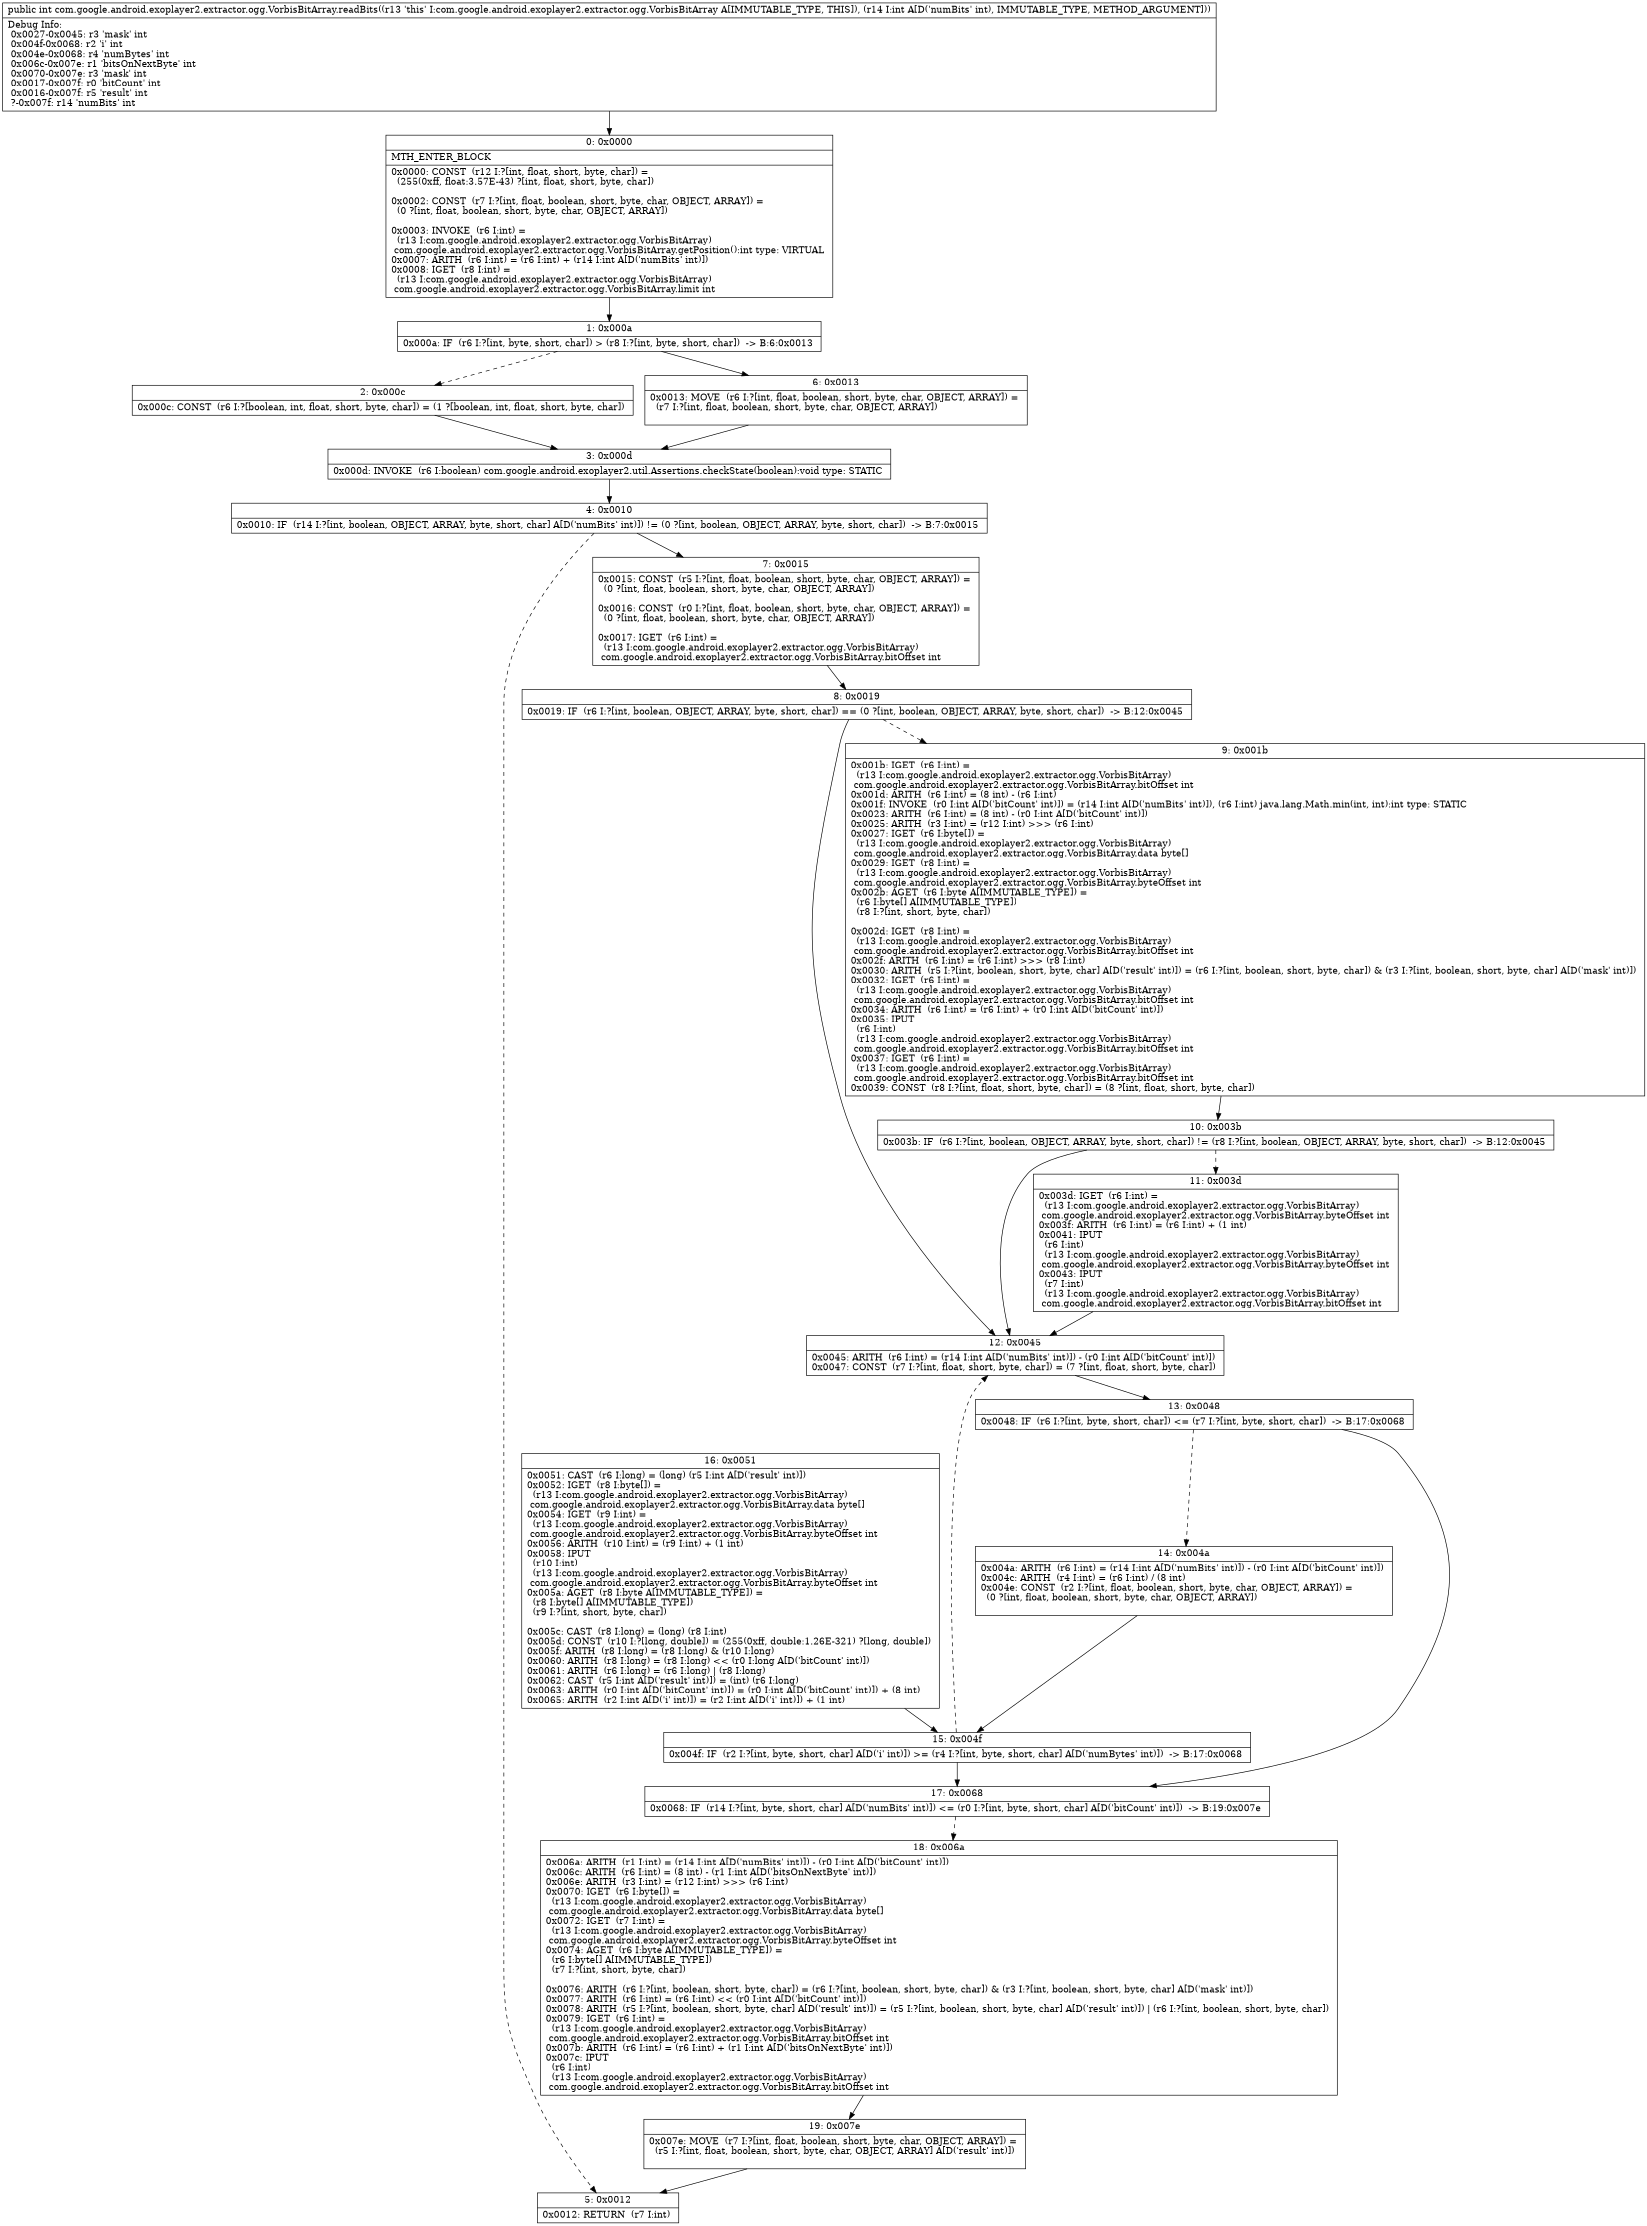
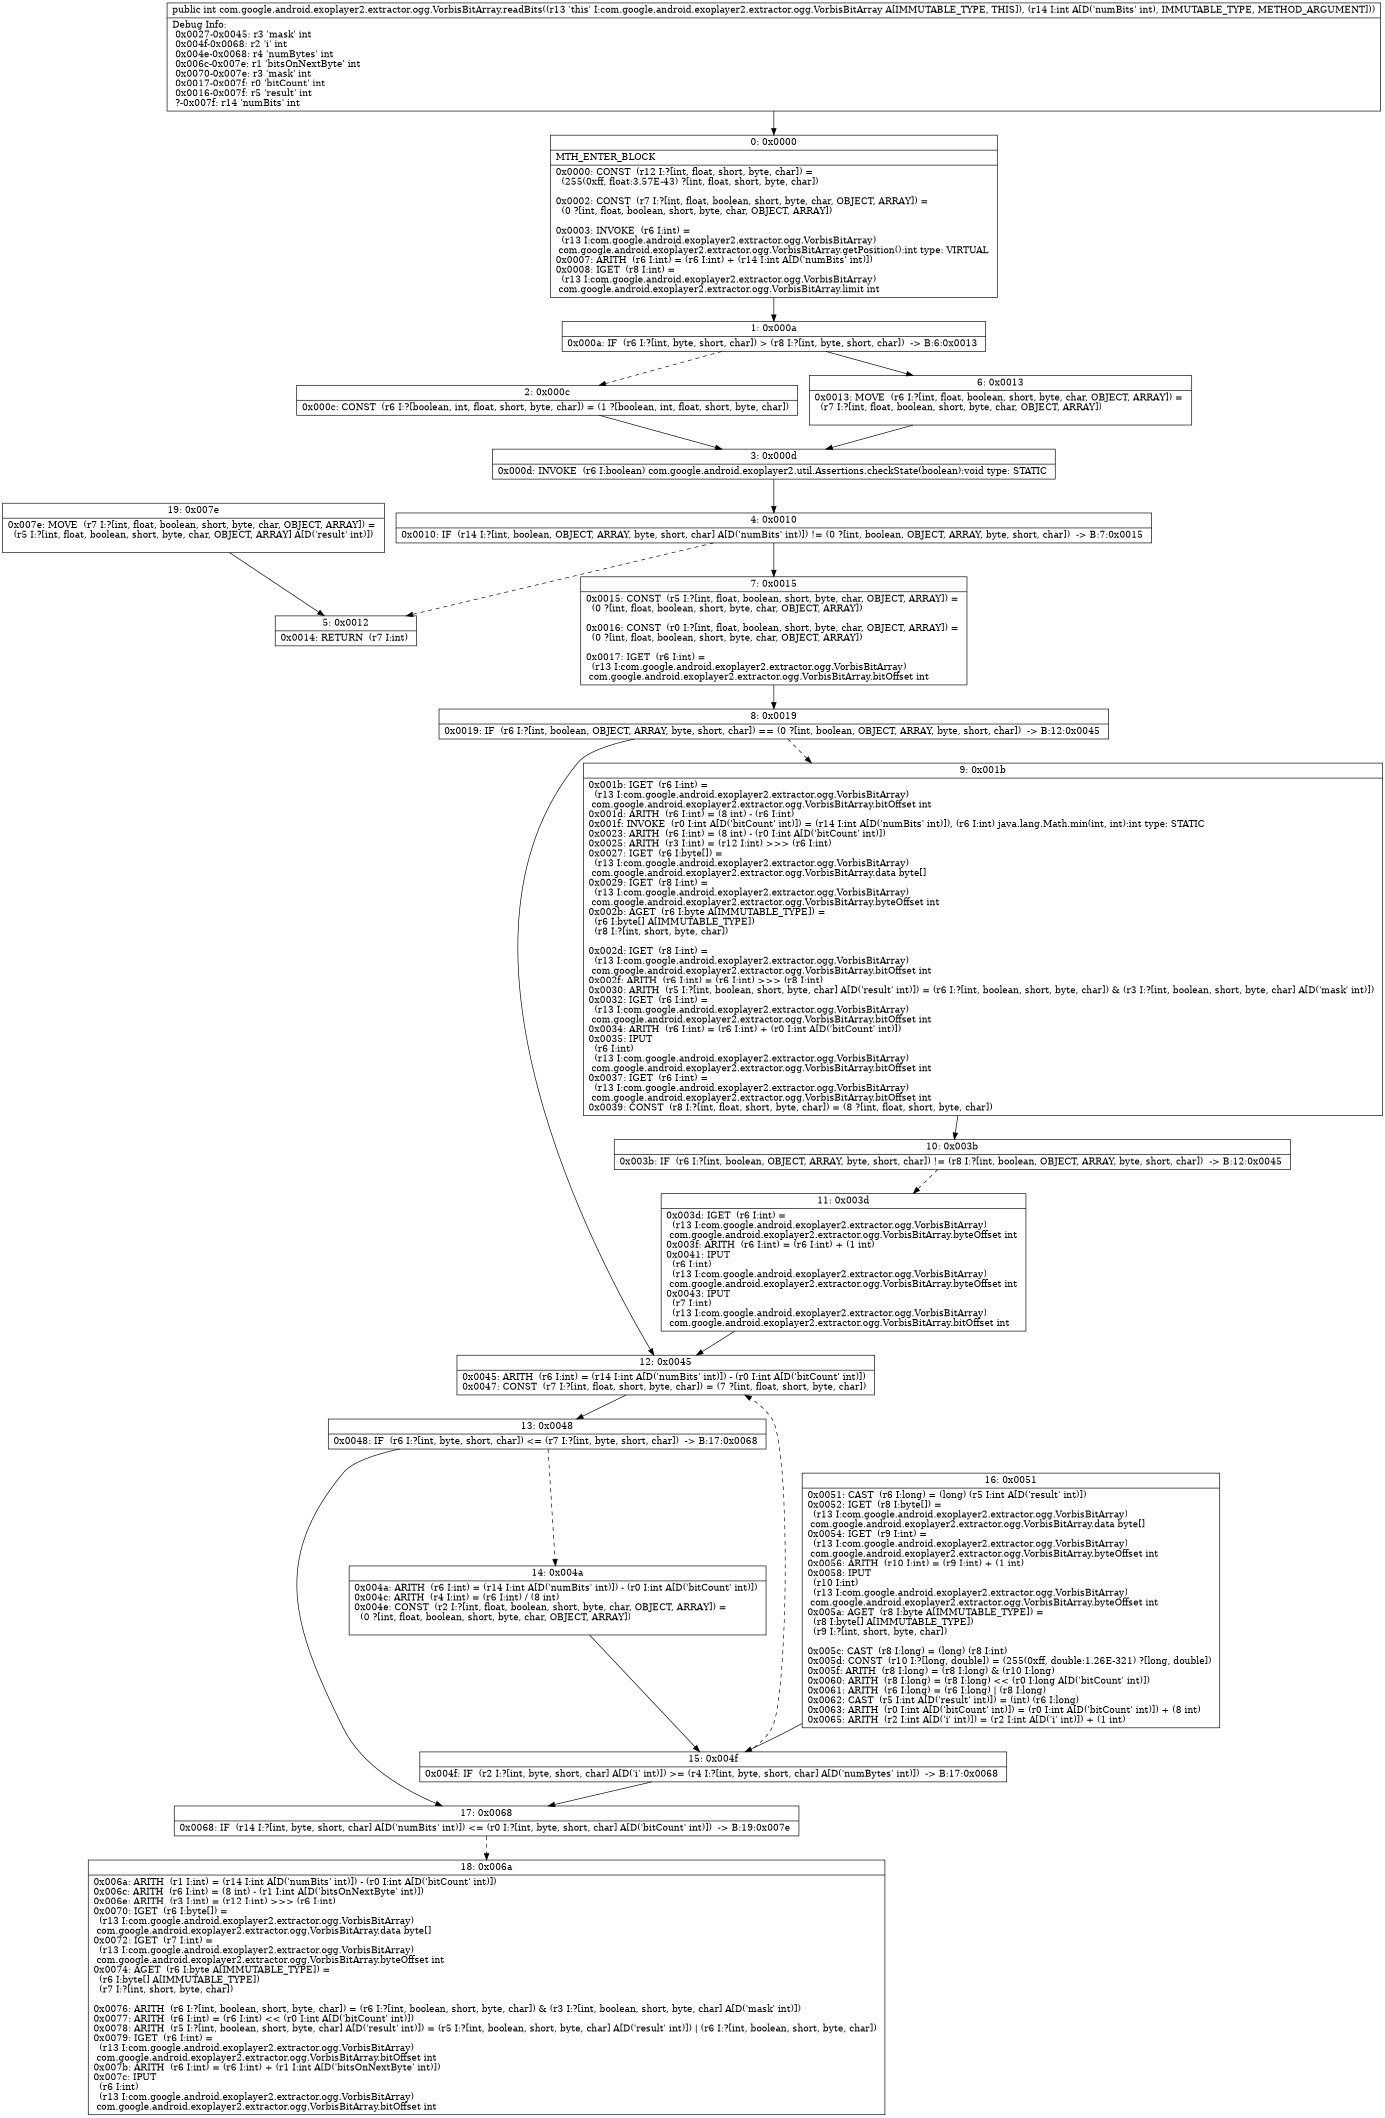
  digraph {
    node [shape=record]
    n1 [label="{0\:\ 0x0000|MTH_ENTER_BLOCK\l|0x0000: CONST  (r12 I:?[int, float, short, byte, char]) = \l  (255(0xff, float:3.57E\-43) ?[int, float, short, byte, char])\l \l0x0002: CONST  (r7 I:?[int, float, boolean, short, byte, char, OBJECT, ARRAY]) = \l  (0 ?[int, float, boolean, short, byte, char, OBJECT, ARRAY])\l \l0x0003: INVOKE  (r6 I:int) = \l  (r13 I:com.google.android.exoplayer2.extractor.ogg.VorbisBitArray)\l com.google.android.exoplayer2.extractor.ogg.VorbisBitArray.getPosition():int type: VIRTUAL \l0x0007: ARITH  (r6 I:int) = (r6 I:int) + (r14 I:int A[D('numBits' int)]) \l0x0008: IGET  (r8 I:int) = \l  (r13 I:com.google.android.exoplayer2.extractor.ogg.VorbisBitArray)\l com.google.android.exoplayer2.extractor.ogg.VorbisBitArray.limit int \l}"]
    n2 [label="{1\:\ 0x000a|0x000a: IF  (r6 I:?[int, byte, short, char]) \> (r8 I:?[int, byte, short, char])  \-\> B:6:0x0013 \l}"]
    n3 [label="{2\:\ 0x000c|0x000c: CONST  (r6 I:?[boolean, int, float, short, byte, char]) = (1 ?[boolean, int, float, short, byte, char]) \l}"]
    n4 [label="{6\:\ 0x0013|0x0013: MOVE  (r6 I:?[int, float, boolean, short, byte, char, OBJECT, ARRAY]) = \l  (r7 I:?[int, float, boolean, short, byte, char, OBJECT, ARRAY])\l \l}"]
    n5 [label="{3\:\ 0x000d|0x000d: INVOKE  (r6 I:boolean) com.google.android.exoplayer2.util.Assertions.checkState(boolean):void type: STATIC \l}"]
    n6 [label="{4\:\ 0x0010|0x0010: IF  (r14 I:?[int, boolean, OBJECT, ARRAY, byte, short, char] A[D('numBits' int)]) != (0 ?[int, boolean, OBJECT, ARRAY, byte, short, char])  \-\> B:7:0x0015 \l}"]
-   n7 [label="{5\:\ 0x0012|0x0012: RETURN  (r7 I:int) \l}"]
+   n7 [label="{5\:\ 0x0012|0x0014: RETURN  (r7 I:int) \l}"]
    n8 [label="{7\:\ 0x0015|0x0015: CONST  (r5 I:?[int, float, boolean, short, byte, char, OBJECT, ARRAY]) = \l  (0 ?[int, float, boolean, short, byte, char, OBJECT, ARRAY])\l \l0x0016: CONST  (r0 I:?[int, float, boolean, short, byte, char, OBJECT, ARRAY]) = \l  (0 ?[int, float, boolean, short, byte, char, OBJECT, ARRAY])\l \l0x0017: IGET  (r6 I:int) = \l  (r13 I:com.google.android.exoplayer2.extractor.ogg.VorbisBitArray)\l com.google.android.exoplayer2.extractor.ogg.VorbisBitArray.bitOffset int \l}"]
    n9 [label="{8\:\ 0x0019|0x0019: IF  (r6 I:?[int, boolean, OBJECT, ARRAY, byte, short, char]) == (0 ?[int, boolean, OBJECT, ARRAY, byte, short, char])  \-\> B:12:0x0045 \l}"]
    n10 [label="{9\:\ 0x001b|0x001b: IGET  (r6 I:int) = \l  (r13 I:com.google.android.exoplayer2.extractor.ogg.VorbisBitArray)\l com.google.android.exoplayer2.extractor.ogg.VorbisBitArray.bitOffset int \l0x001d: ARITH  (r6 I:int) = (8 int) \- (r6 I:int) \l0x001f: INVOKE  (r0 I:int A[D('bitCount' int)]) = (r14 I:int A[D('numBits' int)]), (r6 I:int) java.lang.Math.min(int, int):int type: STATIC \l0x0023: ARITH  (r6 I:int) = (8 int) \- (r0 I:int A[D('bitCount' int)]) \l0x0025: ARITH  (r3 I:int) = (r12 I:int) \>\>\> (r6 I:int) \l0x0027: IGET  (r6 I:byte[]) = \l  (r13 I:com.google.android.exoplayer2.extractor.ogg.VorbisBitArray)\l com.google.android.exoplayer2.extractor.ogg.VorbisBitArray.data byte[] \l0x0029: IGET  (r8 I:int) = \l  (r13 I:com.google.android.exoplayer2.extractor.ogg.VorbisBitArray)\l com.google.android.exoplayer2.extractor.ogg.VorbisBitArray.byteOffset int \l0x002b: AGET  (r6 I:byte A[IMMUTABLE_TYPE]) = \l  (r6 I:byte[] A[IMMUTABLE_TYPE])\l  (r8 I:?[int, short, byte, char])\l \l0x002d: IGET  (r8 I:int) = \l  (r13 I:com.google.android.exoplayer2.extractor.ogg.VorbisBitArray)\l com.google.android.exoplayer2.extractor.ogg.VorbisBitArray.bitOffset int \l0x002f: ARITH  (r6 I:int) = (r6 I:int) \>\>\> (r8 I:int) \l0x0030: ARITH  (r5 I:?[int, boolean, short, byte, char] A[D('result' int)]) = (r6 I:?[int, boolean, short, byte, char]) & (r3 I:?[int, boolean, short, byte, char] A[D('mask' int)]) \l0x0032: IGET  (r6 I:int) = \l  (r13 I:com.google.android.exoplayer2.extractor.ogg.VorbisBitArray)\l com.google.android.exoplayer2.extractor.ogg.VorbisBitArray.bitOffset int \l0x0034: ARITH  (r6 I:int) = (r6 I:int) + (r0 I:int A[D('bitCount' int)]) \l0x0035: IPUT  \l  (r6 I:int)\l  (r13 I:com.google.android.exoplayer2.extractor.ogg.VorbisBitArray)\l com.google.android.exoplayer2.extractor.ogg.VorbisBitArray.bitOffset int \l0x0037: IGET  (r6 I:int) = \l  (r13 I:com.google.android.exoplayer2.extractor.ogg.VorbisBitArray)\l com.google.android.exoplayer2.extractor.ogg.VorbisBitArray.bitOffset int \l0x0039: CONST  (r8 I:?[int, float, short, byte, char]) = (8 ?[int, float, short, byte, char]) \l}"]
    n11 [label="{12\:\ 0x0045|0x0045: ARITH  (r6 I:int) = (r14 I:int A[D('numBits' int)]) \- (r0 I:int A[D('bitCount' int)]) \l0x0047: CONST  (r7 I:?[int, float, short, byte, char]) = (7 ?[int, float, short, byte, char]) \l}"]
    n12 [label="{10\:\ 0x003b|0x003b: IF  (r6 I:?[int, boolean, OBJECT, ARRAY, byte, short, char]) != (r8 I:?[int, boolean, OBJECT, ARRAY, byte, short, char])  \-\> B:12:0x0045 \l}"]
    n13 [label="{13\:\ 0x0048|0x0048: IF  (r6 I:?[int, byte, short, char]) \<= (r7 I:?[int, byte, short, char])  \-\> B:17:0x0068 \l}"]
    n14 [label="{11\:\ 0x003d|0x003d: IGET  (r6 I:int) = \l  (r13 I:com.google.android.exoplayer2.extractor.ogg.VorbisBitArray)\l com.google.android.exoplayer2.extractor.ogg.VorbisBitArray.byteOffset int \l0x003f: ARITH  (r6 I:int) = (r6 I:int) + (1 int) \l0x0041: IPUT  \l  (r6 I:int)\l  (r13 I:com.google.android.exoplayer2.extractor.ogg.VorbisBitArray)\l com.google.android.exoplayer2.extractor.ogg.VorbisBitArray.byteOffset int \l0x0043: IPUT  \l  (r7 I:int)\l  (r13 I:com.google.android.exoplayer2.extractor.ogg.VorbisBitArray)\l com.google.android.exoplayer2.extractor.ogg.VorbisBitArray.bitOffset int \l}"]
    n15 [label="{14\:\ 0x004a|0x004a: ARITH  (r6 I:int) = (r14 I:int A[D('numBits' int)]) \- (r0 I:int A[D('bitCount' int)]) \l0x004c: ARITH  (r4 I:int) = (r6 I:int) \/ (8 int) \l0x004e: CONST  (r2 I:?[int, float, boolean, short, byte, char, OBJECT, ARRAY]) = \l  (0 ?[int, float, boolean, short, byte, char, OBJECT, ARRAY])\l \l}"]
    n16 [label="{17\:\ 0x0068|0x0068: IF  (r14 I:?[int, byte, short, char] A[D('numBits' int)]) \<= (r0 I:?[int, byte, short, char] A[D('bitCount' int)])  \-\> B:19:0x007e \l}"]
    n17 [label="{15\:\ 0x004f|0x004f: IF  (r2 I:?[int, byte, short, char] A[D('i' int)]) \>= (r4 I:?[int, byte, short, char] A[D('numBytes' int)])  \-\> B:17:0x0068 \l}"]
    n18 [label="{18\:\ 0x006a|0x006a: ARITH  (r1 I:int) = (r14 I:int A[D('numBits' int)]) \- (r0 I:int A[D('bitCount' int)]) \l0x006c: ARITH  (r6 I:int) = (8 int) \- (r1 I:int A[D('bitsOnNextByte' int)]) \l0x006e: ARITH  (r3 I:int) = (r12 I:int) \>\>\> (r6 I:int) \l0x0070: IGET  (r6 I:byte[]) = \l  (r13 I:com.google.android.exoplayer2.extractor.ogg.VorbisBitArray)\l com.google.android.exoplayer2.extractor.ogg.VorbisBitArray.data byte[] \l0x0072: IGET  (r7 I:int) = \l  (r13 I:com.google.android.exoplayer2.extractor.ogg.VorbisBitArray)\l com.google.android.exoplayer2.extractor.ogg.VorbisBitArray.byteOffset int \l0x0074: AGET  (r6 I:byte A[IMMUTABLE_TYPE]) = \l  (r6 I:byte[] A[IMMUTABLE_TYPE])\l  (r7 I:?[int, short, byte, char])\l \l0x0076: ARITH  (r6 I:?[int, boolean, short, byte, char]) = (r6 I:?[int, boolean, short, byte, char]) & (r3 I:?[int, boolean, short, byte, char] A[D('mask' int)]) \l0x0077: ARITH  (r6 I:int) = (r6 I:int) \<\< (r0 I:int A[D('bitCount' int)]) \l0x0078: ARITH  (r5 I:?[int, boolean, short, byte, char] A[D('result' int)]) = (r5 I:?[int, boolean, short, byte, char] A[D('result' int)]) \| (r6 I:?[int, boolean, short, byte, char]) \l0x0079: IGET  (r6 I:int) = \l  (r13 I:com.google.android.exoplayer2.extractor.ogg.VorbisBitArray)\l com.google.android.exoplayer2.extractor.ogg.VorbisBitArray.bitOffset int \l0x007b: ARITH  (r6 I:int) = (r6 I:int) + (r1 I:int A[D('bitsOnNextByte' int)]) \l0x007c: IPUT  \l  (r6 I:int)\l  (r13 I:com.google.android.exoplayer2.extractor.ogg.VorbisBitArray)\l com.google.android.exoplayer2.extractor.ogg.VorbisBitArray.bitOffset int \l}"]
    n19 [label="{16\:\ 0x0051|0x0051: CAST  (r6 I:long) = (long) (r5 I:int A[D('result' int)]) \l0x0052: IGET  (r8 I:byte[]) = \l  (r13 I:com.google.android.exoplayer2.extractor.ogg.VorbisBitArray)\l com.google.android.exoplayer2.extractor.ogg.VorbisBitArray.data byte[] \l0x0054: IGET  (r9 I:int) = \l  (r13 I:com.google.android.exoplayer2.extractor.ogg.VorbisBitArray)\l com.google.android.exoplayer2.extractor.ogg.VorbisBitArray.byteOffset int \l0x0056: ARITH  (r10 I:int) = (r9 I:int) + (1 int) \l0x0058: IPUT  \l  (r10 I:int)\l  (r13 I:com.google.android.exoplayer2.extractor.ogg.VorbisBitArray)\l com.google.android.exoplayer2.extractor.ogg.VorbisBitArray.byteOffset int \l0x005a: AGET  (r8 I:byte A[IMMUTABLE_TYPE]) = \l  (r8 I:byte[] A[IMMUTABLE_TYPE])\l  (r9 I:?[int, short, byte, char])\l \l0x005c: CAST  (r8 I:long) = (long) (r8 I:int) \l0x005d: CONST  (r10 I:?[long, double]) = (255(0xff, double:1.26E\-321) ?[long, double]) \l0x005f: ARITH  (r8 I:long) = (r8 I:long) & (r10 I:long) \l0x0060: ARITH  (r8 I:long) = (r8 I:long) \<\< (r0 I:long A[D('bitCount' int)]) \l0x0061: ARITH  (r6 I:long) = (r6 I:long) \| (r8 I:long) \l0x0062: CAST  (r5 I:int A[D('result' int)]) = (int) (r6 I:long) \l0x0063: ARITH  (r0 I:int A[D('bitCount' int)]) = (r0 I:int A[D('bitCount' int)]) + (8 int) \l0x0065: ARITH  (r2 I:int A[D('i' int)]) = (r2 I:int A[D('i' int)]) + (1 int) \l}"]
    n20 [label="{19\:\ 0x007e|0x007e: MOVE  (r7 I:?[int, float, boolean, short, byte, char, OBJECT, ARRAY]) = \l  (r5 I:?[int, float, boolean, short, byte, char, OBJECT, ARRAY] A[D('result' int)])\l \l}"]
    n21 [label="{public int com.google.android.exoplayer2.extractor.ogg.VorbisBitArray.readBits((r13 'this' I:com.google.android.exoplayer2.extractor.ogg.VorbisBitArray A[IMMUTABLE_TYPE, THIS]), (r14 I:int A[D('numBits' int), IMMUTABLE_TYPE, METHOD_ARGUMENT]))  | Debug Info:\l  0x0027\-0x0045: r3 'mask' int\l  0x004f\-0x0068: r2 'i' int\l  0x004e\-0x0068: r4 'numBytes' int\l  0x006c\-0x007e: r1 'bitsOnNextByte' int\l  0x0070\-0x007e: r3 'mask' int\l  0x0017\-0x007f: r0 'bitCount' int\l  0x0016\-0x007f: r5 'result' int\l  ?\-0x007f: r14 'numBits' int\l}"]
    n1 -> n2
    n2 -> n3 [style=dashed]
    n2 -> n4
    n3 -> n5
    n4 -> n5
    n5 -> n6
    n6 -> n7 [style=dashed]
    n6 -> n8
    n8 -> n9
    n9 -> n10 [style=dashed]
    n9 -> n11
    n10 -> n12
    n11 -> n13
-   n12 -> n11
    n12 -> n14 [style=dashed]
    n13 -> n15 [style=dashed]
    n13 -> n16
    n14 -> n11
    n15 -> n17
    n16 -> n18 [style=dashed]
    n17 -> n11 [style=dashed]
    n17 -> n16
-   n18 -> n20
    n19 -> n17
    n20 -> n7
    n21 -> n1
  }
